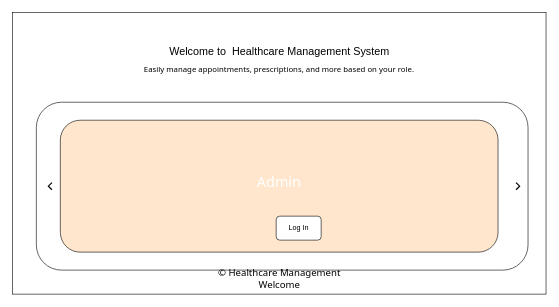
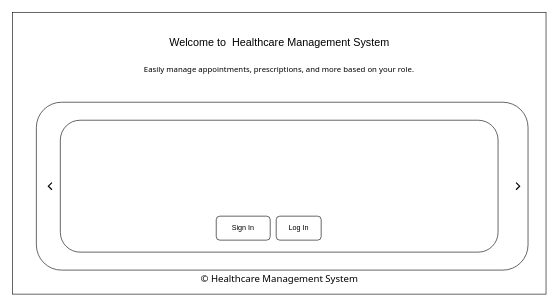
  <mxCell id="0" />
  <mxCell id="1" parent="0" />
  <mxCell id="2" value="" style="rounded=0;whiteSpace=wrap;html=1;" vertex="1" parent="1"><mxGeometry x="20" y="20" width="890" height="470" as="geometry" /></mxCell>
- <mxCell id="3" value="Welcome to&amp;nbsp; Healthcare Management System" style="text;html=1;align=center;verticalAlign=middle;whiteSpace=wrap;rounded=0;fontSize=18;" vertex="1" parent="1"><mxGeometry x="263.75" y="70" width="402.5" height="30" as="geometry" /></mxCell>
+ <mxCell id="3" value="Welcome to&amp;nbsp; Healthcare Management System" style="text;html=1;align=center;verticalAlign=middle;whiteSpace=wrap;rounded=0;fontSize=18;" vertex="1" parent="1"><mxGeometry x="263.75" y="55" width="402.5" height="30" as="geometry" /></mxCell>
  <mxCell id="4" value="&lt;span style=&quot;font-family: ui-sans-serif, system-ui, sans-serif, &amp;quot;Apple Color Emoji&amp;quot;, &amp;quot;Segoe UI Emoji&amp;quot;, &amp;quot;Segoe UI Symbol&amp;quot;, &amp;quot;Noto Color Emoji&amp;quot;; font-size: 13px;&quot;&gt;Easily manage appointments, prescriptions, and more based on your role.&lt;/span&gt;" style="text;html=1;align=center;verticalAlign=middle;whiteSpace=wrap;rounded=0;fontSize=13;" vertex="1" parent="1"><mxGeometry x="221.88" y="100" width="486.25" height="30" as="geometry" /></mxCell>
  <mxCell id="5" value="" style="rounded=1;whiteSpace=wrap;html=1;" vertex="1" parent="1"><mxGeometry x="60" y="170" width="820" height="280" as="geometry" /></mxCell>
- <mxCell id="6" value="&lt;span style=&quot;font-family: ui-sans-serif, system-ui, sans-serif, &amp;quot;Apple Color Emoji&amp;quot;, &amp;quot;Segoe UI Emoji&amp;quot;, &amp;quot;Segoe UI Symbol&amp;quot;, &amp;quot;Noto Color Emoji&amp;quot;; font-size: medium;&quot;&gt;© Healthcare Management Welcome&lt;/span&gt;" style="text;html=1;align=center;verticalAlign=middle;whiteSpace=wrap;rounded=0;" vertex="1" parent="1"><mxGeometry x="332.51" y="450" width="265" height="30" as="geometry" /></mxCell>
+ <mxCell id="6" value="&lt;span style=&quot;font-family: ui-sans-serif, system-ui, sans-serif, &amp;quot;Apple Color Emoji&amp;quot;, &amp;quot;Segoe UI Emoji&amp;quot;, &amp;quot;Segoe UI Symbol&amp;quot;, &amp;quot;Noto Color Emoji&amp;quot;; font-size: medium;&quot;&gt;© Healthcare Management System&lt;/span&gt;" style="text;html=1;align=center;verticalAlign=middle;whiteSpace=wrap;rounded=0;" vertex="1" parent="1"><mxGeometry x="332.51" y="450" width="265" height="30" as="geometry" /></mxCell>
  <mxCell id="7" value="" style="html=1;verticalLabelPosition=bottom;labelBackgroundColor=#ffffff;verticalAlign=top;shadow=0;dashed=0;strokeWidth=2;shape=mxgraph.ios7.misc.left;strokeColor=#000000;" vertex="1" parent="1"><mxGeometry x="80" y="304" width="6" height="12" as="geometry" /></mxCell>
  <mxCell id="8" value="" style="html=1;verticalLabelPosition=bottom;labelBackgroundColor=#ffffff;verticalAlign=top;shadow=0;dashed=0;strokeWidth=2;shape=mxgraph.ios7.misc.right;strokeColor=#000000;" vertex="1" parent="1"><mxGeometry x="860" y="304" width="6" height="12" as="geometry" /></mxCell>
- <mxCell id="9" value="&#10;&lt;span style=&quot;color: rgb(255, 255, 255); font-family: ui-sans-serif, system-ui, sans-serif, &amp;quot;Apple Color Emoji&amp;quot;, &amp;quot;Segoe UI Emoji&amp;quot;, &amp;quot;Segoe UI Symbol&amp;quot;, &amp;quot;Noto Color Emoji&amp;quot;; font-size: 24px; font-style: normal; font-variant-ligatures: normal; font-variant-caps: normal; font-weight: 400; letter-spacing: normal; orphans: 2; text-align: start; text-indent: 0px; text-transform: none; widows: 2; word-spacing: 0px; -webkit-text-stroke-width: 0px; white-space: normal; text-decoration-thickness: initial; text-decoration-style: initial; text-decoration-color: initial; display: inline !important; float: none;&quot;&gt;Admin&lt;/span&gt;&#10;&#10;" style="rounded=1;whiteSpace=wrap;html=1;fillColor=#ffe6cc;" vertex="1" parent="1"><mxGeometry x="100" y="200" width="730" height="220" as="geometry" /></mxCell>
+ <mxCell id="9" value="&#10;&lt;span style=&quot;color: rgb(255, 255, 255); font-family: ui-sans-serif, system-ui, sans-serif, &amp;quot;Apple Color Emoji&amp;quot;, &amp;quot;Segoe UI Emoji&amp;quot;, &amp;quot;Segoe UI Symbol&amp;quot;, &amp;quot;Noto Color Emoji&amp;quot;; font-size: 24px; font-style: normal; font-variant-ligatures: normal; font-variant-caps: normal; font-weight: 400; letter-spacing: normal; orphans: 2; text-align: start; text-indent: 0px; text-transform: none; widows: 2; word-spacing: 0px; -webkit-text-stroke-width: 0px; white-space: normal; text-decoration-thickness: initial; text-decoration-style: initial; text-decoration-color: initial; display: inline !important; float: none;&quot;&gt;Admin&lt;/span&gt;&#10;&#10;" style="rounded=1;whiteSpace=wrap;html=1;" vertex="1" parent="1"><mxGeometry x="100" y="200" width="730" height="220" as="geometry" /></mxCell>
  <mxCell id="10" value="Log In" style="rounded=1;whiteSpace=wrap;html=1;" vertex="1" parent="1"><mxGeometry x="460" y="360" width="75" height="40" as="geometry" /></mxCell>
+ <mxCell id="11" value="Sign In" style="rounded=1;whiteSpace=wrap;html=1;" vertex="1" parent="1"><mxGeometry x="360" y="360" width="90" height="40" as="geometry" /></mxCell>
